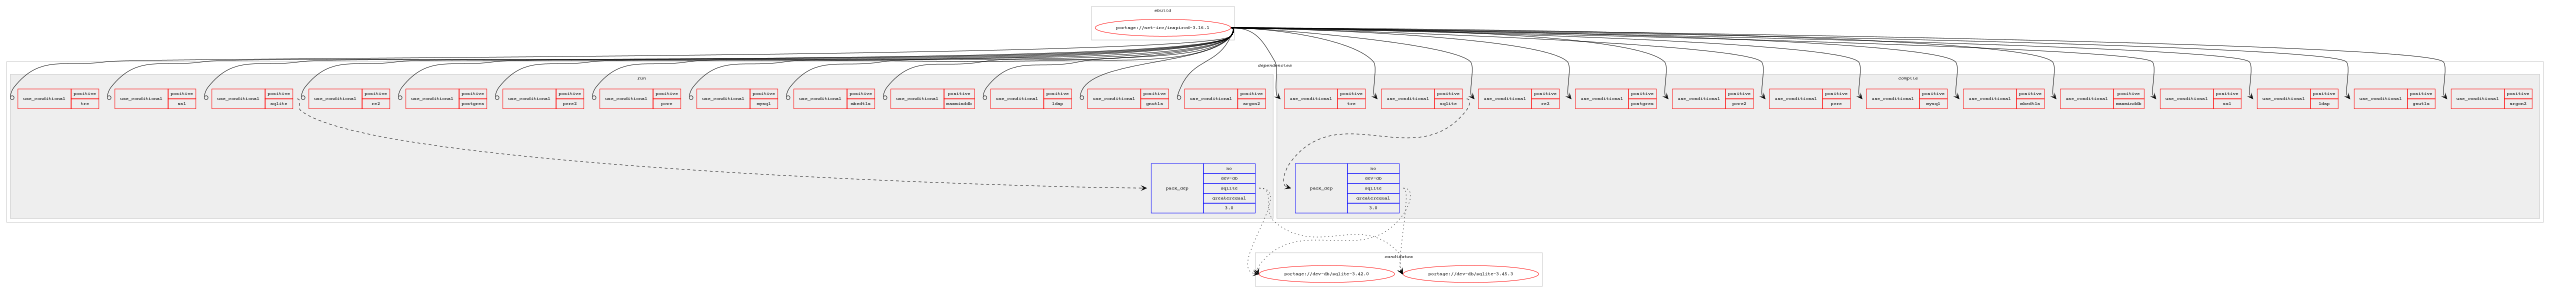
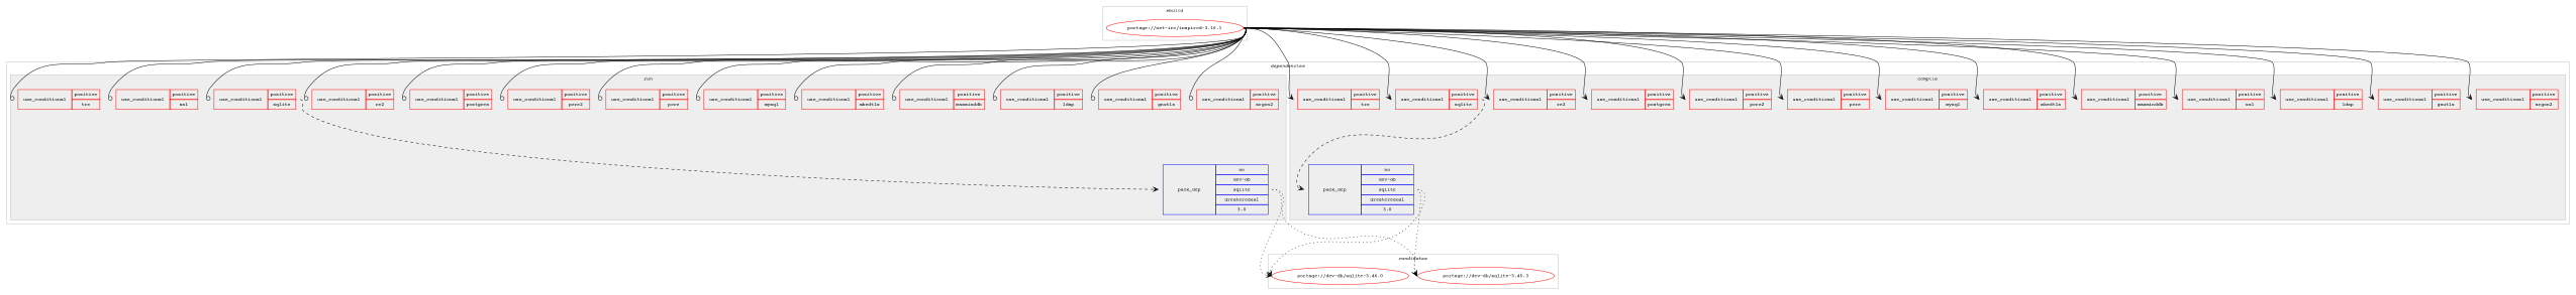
  digraph {
    compound=true
    concentrate=true
    fontname="Courier Prime"
    fontsize=10
    newrank=true
    rankdir=TB
    ranksep=1.5
    node [color=red fontname="Courier Prime" fontsize=10 shape=none]
    edge [arrowhead=vee fontname="Courier Prime" headport=w style=solid tailport=e weight=20]
    n1 [label="portage://net-irc/inspircd-3.16.1" width=4 shape=""]
    n2 [label=<<TABLE BORDER="0" CELLBORDER="1" CELLSPACING="0" CELLPADDING="4"><TR><TD ROWSPAN="3" CELLPADDING="10">use_conditional</TD></TR><TR><TD>positive</TD></TR><TR><TD>argon2</TD></TR></TABLE>>]
    n3 [label=<<TABLE BORDER="0" CELLBORDER="1" CELLSPACING="0" CELLPADDING="4"><TR><TD ROWSPAN="3" CELLPADDING="10">use_conditional</TD></TR><TR><TD>positive</TD></TR><TR><TD>gnutls</TD></TR></TABLE>>]
    n4 [label=<<TABLE BORDER="0" CELLBORDER="1" CELLSPACING="0" CELLPADDING="4"><TR><TD ROWSPAN="3" CELLPADDING="10">use_conditional</TD></TR><TR><TD>positive</TD></TR><TR><TD>ldap</TD></TR></TABLE>>]
    n5 [label=<<TABLE BORDER="0" CELLBORDER="1" CELLSPACING="0" CELLPADDING="4"><TR><TD ROWSPAN="3" CELLPADDING="10">use_conditional</TD></TR><TR><TD>positive</TD></TR><TR><TD>ssl</TD></TR></TABLE>>]
    n6 [label=<<TABLE BORDER="0" CELLBORDER="1" CELLSPACING="0" CELLPADDING="4"><TR><TD ROWSPAN="3" CELLPADDING="10">use_conditional</TD></TR><TR><TD>positive</TD></TR><TR><TD>maxminddb</TD></TR></TABLE>>]
    n7 [label=<<TABLE BORDER="0" CELLBORDER="1" CELLSPACING="0" CELLPADDING="4"><TR><TD ROWSPAN="3" CELLPADDING="10">use_conditional</TD></TR><TR><TD>positive</TD></TR><TR><TD>mbedtls</TD></TR></TABLE>>]
    n8 [label=<<TABLE BORDER="0" CELLBORDER="1" CELLSPACING="0" CELLPADDING="4"><TR><TD ROWSPAN="3" CELLPADDING="10">use_conditional</TD></TR><TR><TD>positive</TD></TR><TR><TD>mysql</TD></TR></TABLE>>]
    n9 [label=<<TABLE BORDER="0" CELLBORDER="1" CELLSPACING="0" CELLPADDING="4"><TR><TD ROWSPAN="3" CELLPADDING="10">use_conditional</TD></TR><TR><TD>positive</TD></TR><TR><TD>pcre</TD></TR></TABLE>>]
    n10 [label=<<TABLE BORDER="0" CELLBORDER="1" CELLSPACING="0" CELLPADDING="4"><TR><TD ROWSPAN="3" CELLPADDING="10">use_conditional</TD></TR><TR><TD>positive</TD></TR><TR><TD>pcre2</TD></TR></TABLE>>]
    n11 [label=<<TABLE BORDER="0" CELLBORDER="1" CELLSPACING="0" CELLPADDING="4"><TR><TD ROWSPAN="3" CELLPADDING="10">use_conditional</TD></TR><TR><TD>positive</TD></TR><TR><TD>postgres</TD></TR></TABLE>>]
    n12 [label=<<TABLE BORDER="0" CELLBORDER="1" CELLSPACING="0" CELLPADDING="4"><TR><TD ROWSPAN="3" CELLPADDING="10">use_conditional</TD></TR><TR><TD>positive</TD></TR><TR><TD>re2</TD></TR></TABLE>>]
    n13 [color=blue label=<<TABLE BORDER="0" CELLBORDER="1" CELLSPACING="0" CELLPADDING="4" WIDTH="220"><TR><TD ROWSPAN="6" CELLPADDING="30">pack_dep</TD></TR><TR><TD WIDTH="110">no</TD></TR><TR><TD>dev-db</TD></TR><TR><TD>sqlite</TD></TR><TR><TD>greaterequal</TD></TR><TR><TD>3.0</TD></TR></TABLE>>]
    n14 [label=<<TABLE BORDER="0" CELLBORDER="1" CELLSPACING="0" CELLPADDING="4"><TR><TD ROWSPAN="3" CELLPADDING="10">use_conditional</TD></TR><TR><TD>positive</TD></TR><TR><TD>sqlite</TD></TR></TABLE>>]
    n15 [label=<<TABLE BORDER="0" CELLBORDER="1" CELLSPACING="0" CELLPADDING="4"><TR><TD ROWSPAN="3" CELLPADDING="10">use_conditional</TD></TR><TR><TD>positive</TD></TR><TR><TD>tre</TD></TR></TABLE>>]
    n16 [label=<<TABLE BORDER="0" CELLBORDER="1" CELLSPACING="0" CELLPADDING="4"><TR><TD ROWSPAN="3" CELLPADDING="10">use_conditional</TD></TR><TR><TD>positive</TD></TR><TR><TD>argon2</TD></TR></TABLE>>]
    n17 [label=<<TABLE BORDER="0" CELLBORDER="1" CELLSPACING="0" CELLPADDING="4"><TR><TD ROWSPAN="3" CELLPADDING="10">use_conditional</TD></TR><TR><TD>positive</TD></TR><TR><TD>gnutls</TD></TR></TABLE>>]
    n18 [label=<<TABLE BORDER="0" CELLBORDER="1" CELLSPACING="0" CELLPADDING="4"><TR><TD ROWSPAN="3" CELLPADDING="10">use_conditional</TD></TR><TR><TD>positive</TD></TR><TR><TD>ldap</TD></TR></TABLE>>]
    n19 [label=<<TABLE BORDER="0" CELLBORDER="1" CELLSPACING="0" CELLPADDING="4"><TR><TD ROWSPAN="3" CELLPADDING="10">use_conditional</TD></TR><TR><TD>positive</TD></TR><TR><TD>maxminddb</TD></TR></TABLE>>]
    n20 [label=<<TABLE BORDER="0" CELLBORDER="1" CELLSPACING="0" CELLPADDING="4"><TR><TD ROWSPAN="3" CELLPADDING="10">use_conditional</TD></TR><TR><TD>positive</TD></TR><TR><TD>mbedtls</TD></TR></TABLE>>]
    n21 [label=<<TABLE BORDER="0" CELLBORDER="1" CELLSPACING="0" CELLPADDING="4"><TR><TD ROWSPAN="3" CELLPADDING="10">use_conditional</TD></TR><TR><TD>positive</TD></TR><TR><TD>mysql</TD></TR></TABLE>>]
    n22 [label=<<TABLE BORDER="0" CELLBORDER="1" CELLSPACING="0" CELLPADDING="4"><TR><TD ROWSPAN="3" CELLPADDING="10">use_conditional</TD></TR><TR><TD>positive</TD></TR><TR><TD>pcre</TD></TR></TABLE>>]
    n23 [label=<<TABLE BORDER="0" CELLBORDER="1" CELLSPACING="0" CELLPADDING="4"><TR><TD ROWSPAN="3" CELLPADDING="10">use_conditional</TD></TR><TR><TD>positive</TD></TR><TR><TD>pcre2</TD></TR></TABLE>>]
    n24 [label=<<TABLE BORDER="0" CELLBORDER="1" CELLSPACING="0" CELLPADDING="4"><TR><TD ROWSPAN="3" CELLPADDING="10">use_conditional</TD></TR><TR><TD>positive</TD></TR><TR><TD>postgres</TD></TR></TABLE>>]
    n25 [label=<<TABLE BORDER="0" CELLBORDER="1" CELLSPACING="0" CELLPADDING="4"><TR><TD ROWSPAN="3" CELLPADDING="10">use_conditional</TD></TR><TR><TD>positive</TD></TR><TR><TD>re2</TD></TR></TABLE>>]
    n26 [color=blue label=<<TABLE BORDER="0" CELLBORDER="1" CELLSPACING="0" CELLPADDING="4" WIDTH="220"><TR><TD ROWSPAN="6" CELLPADDING="30">pack_dep</TD></TR><TR><TD WIDTH="110">no</TD></TR><TR><TD>dev-db</TD></TR><TR><TD>sqlite</TD></TR><TR><TD>greaterequal</TD></TR><TR><TD>3.0</TD></TR></TABLE>>]
    n27 [label=<<TABLE BORDER="0" CELLBORDER="1" CELLSPACING="0" CELLPADDING="4"><TR><TD ROWSPAN="3" CELLPADDING="10">use_conditional</TD></TR><TR><TD>positive</TD></TR><TR><TD>sqlite</TD></TR></TABLE>>]
    n28 [label=<<TABLE BORDER="0" CELLBORDER="1" CELLSPACING="0" CELLPADDING="4"><TR><TD ROWSPAN="3" CELLPADDING="10">use_conditional</TD></TR><TR><TD>positive</TD></TR><TR><TD>ssl</TD></TR></TABLE>>]
    n29 [label=<<TABLE BORDER="0" CELLBORDER="1" CELLSPACING="0" CELLPADDING="4"><TR><TD ROWSPAN="3" CELLPADDING="10">use_conditional</TD></TR><TR><TD>positive</TD></TR><TR><TD>tre</TD></TR></TABLE>>]
    n30 [label="portage://dev-db/sqlite-3.45.3" width=4 shape=""]
-   n31 [label="portage://dev-db/sqlite-3.42.0" width=4 shape=""]
+   n31 [label="portage://dev-db/sqlite-3.46.0" width=4 shape=""]
    subgraph cluster_1 {
      color=gray
      label=<<i>ebuild</i>>
      rank=same
      n1
    }
    subgraph cluster_2 {
      color=gray
      label=<<i>dependencies</i>>
      subgraph cluster_3 {
        color=gray
        fillcolor="#eeeeee"
        label=<<i>compile</i>>
        style=filled
        subgraph sub_4 {
          color=gray
          fillcolor="#eeeeee"
          label=<<i>compile</i>>
          style=filled
          n2
        }
        subgraph sub_5 {
          color=gray
          fillcolor="#eeeeee"
          label=<<i>compile</i>>
          style=filled
          n3
        }
        subgraph sub_6 {
          color=gray
          fillcolor="#eeeeee"
          label=<<i>compile</i>>
          style=filled
          n4
        }
        subgraph sub_7 {
          color=gray
          fillcolor="#eeeeee"
          label=<<i>compile</i>>
          style=filled
          n5
        }
        subgraph sub_8 {
          color=gray
          fillcolor="#eeeeee"
          label=<<i>compile</i>>
          style=filled
          n6
        }
        subgraph sub_9 {
          color=gray
          fillcolor="#eeeeee"
          label=<<i>compile</i>>
          style=filled
          n7
        }
        subgraph sub_10 {
          color=gray
          fillcolor="#eeeeee"
          label=<<i>compile</i>>
          style=filled
          n8
        }
        subgraph sub_11 {
          color=gray
          fillcolor="#eeeeee"
          label=<<i>compile</i>>
          style=filled
          n9
        }
        subgraph sub_12 {
          color=gray
          fillcolor="#eeeeee"
          label=<<i>compile</i>>
          style=filled
          n10
        }
        subgraph sub_13 {
          color=gray
          fillcolor="#eeeeee"
          label=<<i>compile</i>>
          style=filled
          n11
        }
        subgraph sub_14 {
          color=gray
          fillcolor="#eeeeee"
          label=<<i>compile</i>>
          style=filled
          n12
        }
        subgraph sub_15 {
          color=gray
          fillcolor="#eeeeee"
          label=<<i>compile</i>>
          style=filled
          n14
          subgraph sub_16 {
            color=gray
            fillcolor="#eeeeee"
            label=<<i>compile</i>>
            style=filled
            n13
          }
        }
        subgraph sub_17 {
          color=gray
          fillcolor="#eeeeee"
          label=<<i>compile</i>>
          style=filled
          n15
        }
      }
      subgraph cluster_18 {
        color=gray
        fillcolor="#eeeeee"
        label=<<i>compile and run</i>>
        style=filled
      }
      subgraph cluster_19 {
        color=gray
        fillcolor="#eeeeee"
        label=<<i>run</i>>
        style=filled
        subgraph sub_20 {
          color=gray
          fillcolor="#eeeeee"
          label=<<i>run</i>>
          style=filled
          n16
        }
        subgraph sub_21 {
          color=gray
          fillcolor="#eeeeee"
          label=<<i>run</i>>
          style=filled
          n17
        }
        subgraph sub_22 {
          color=gray
          fillcolor="#eeeeee"
          label=<<i>run</i>>
          style=filled
          n18
        }
        subgraph sub_23 {
          color=gray
          fillcolor="#eeeeee"
          label=<<i>run</i>>
          style=filled
          n19
        }
        subgraph sub_24 {
          color=gray
          fillcolor="#eeeeee"
          label=<<i>run</i>>
          style=filled
          n20
        }
        subgraph sub_25 {
          color=gray
          fillcolor="#eeeeee"
          label=<<i>run</i>>
          style=filled
          n21
        }
        subgraph sub_26 {
          color=gray
          fillcolor="#eeeeee"
          label=<<i>run</i>>
          style=filled
          n22
        }
        subgraph sub_27 {
          color=gray
          fillcolor="#eeeeee"
          label=<<i>run</i>>
          style=filled
          n23
        }
        subgraph sub_28 {
          color=gray
          fillcolor="#eeeeee"
          label=<<i>run</i>>
          style=filled
          n24
        }
        subgraph sub_29 {
          color=gray
          fillcolor="#eeeeee"
          label=<<i>run</i>>
          style=filled
          n25
        }
        subgraph sub_30 {
          color=gray
          fillcolor="#eeeeee"
          label=<<i>run</i>>
          style=filled
          n27
          subgraph sub_31 {
            color=gray
            fillcolor="#eeeeee"
            label=<<i>run</i>>
            style=filled
            n26
          }
        }
        subgraph sub_32 {
          color=gray
          fillcolor="#eeeeee"
          label=<<i>run</i>>
          style=filled
          n28
        }
        subgraph sub_33 {
          color=gray
          fillcolor="#eeeeee"
          label=<<i>run</i>>
          style=filled
          n29
        }
      }
    }
    subgraph cluster_34 {
      color=gray
      label=<<i>candidates</i>>
      rank=same
      subgraph sub_35 {
        color=black
        label=<<i>candidates</i>>
        nodesep=1
        rank=same
        n30
        n31
      }
      subgraph sub_36 {
        color=black
        label=<<i>candidates</i>>
        nodesep=1
        rank=same
        n30
        n31
      }
    }
    n1 -> n2
    n1 -> n3
    n1 -> n4
    n1 -> n5
    n1 -> n6
    n1 -> n7
    n1 -> n8
    n1 -> n9
    n1 -> n10
    n1 -> n11
    n1 -> n12
    n1 -> n14
    n1 -> n15
    n1 -> n16 [arrowhead=odot]
    n1 -> n17 [arrowhead=odot]
    n1 -> n18 [arrowhead=odot]
    n1 -> n19 [arrowhead=odot]
    n1 -> n20 [arrowhead=odot]
    n1 -> n21 [arrowhead=odot]
    n1 -> n22 [arrowhead=odot]
    n1 -> n23 [arrowhead=odot]
    n1 -> n24 [arrowhead=odot]
    n1 -> n25 [arrowhead=odot]
    n1 -> n27 [arrowhead=odot]
    n1 -> n28 [arrowhead=odot]
    n1 -> n29 [arrowhead=odot]
    n13 -> n30 [style=dotted weight=100]
    n13 -> n31 [style=dotted weight=100]
    n14 -> n13 [style=dashed]
    n26 -> n30 [style=dotted weight=100]
    n26 -> n31 [style=dotted weight=100]
    n27 -> n26 [style=dashed]
  }
